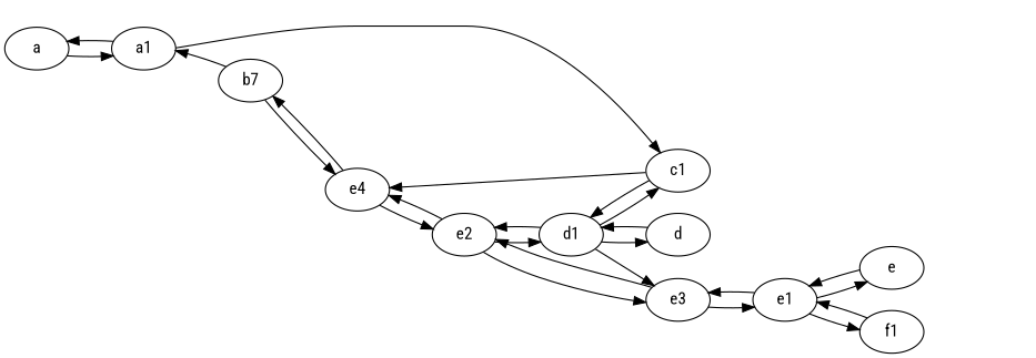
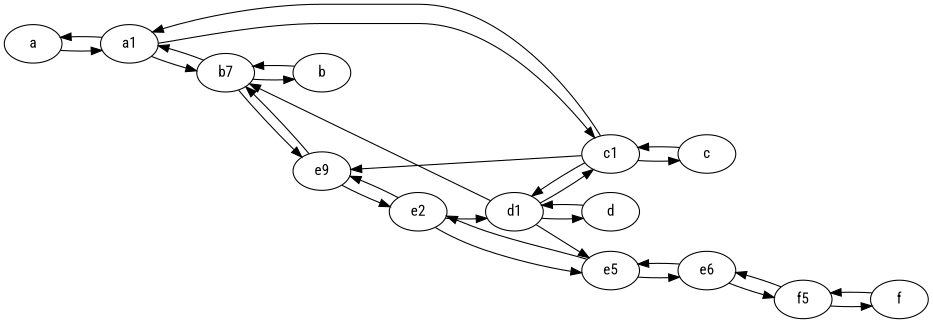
  digraph {
    fontname="Roboto Condensed"
    rankdir=LR
    node [fontname="Roboto Condensed"]
    edge [fontname="Roboto Condensed"]
    a
    a1
    c1
    n4 [label=b7]
-   e1
-   e3
-   e
-   f1
+   e1 [label=e6]
+   e3 [label=e5]
+   f1 [label=f5]
    e2
+   f
    d1
-   e4
+   e4 [label=e9]
    d
+   c
+   b
    a -> a1
    a1 -> a
    a1 -> c1
+   a1 -> n4
+   c1 -> a1
    c1 -> d1
    c1 -> e4
+   c1 -> c
    n4 -> a1
    n4 -> e4
+   n4 -> b
    e1 -> e3
-   e1 -> e
    e1 -> f1
    e3 -> e1
    e3 -> e2
-   e -> e1
    f1 -> e1
+   f1 -> f
    e2 -> e3
    e2 -> d1
    e2 -> e4
+   f -> f1
    d1 -> c1
    d1 -> e3
-   d1 -> e2
+   d1 -> n4
    d1 -> d
    e4 -> n4
    e4 -> e2
    d -> d1
+   c -> c1
+   b -> n4
  }
